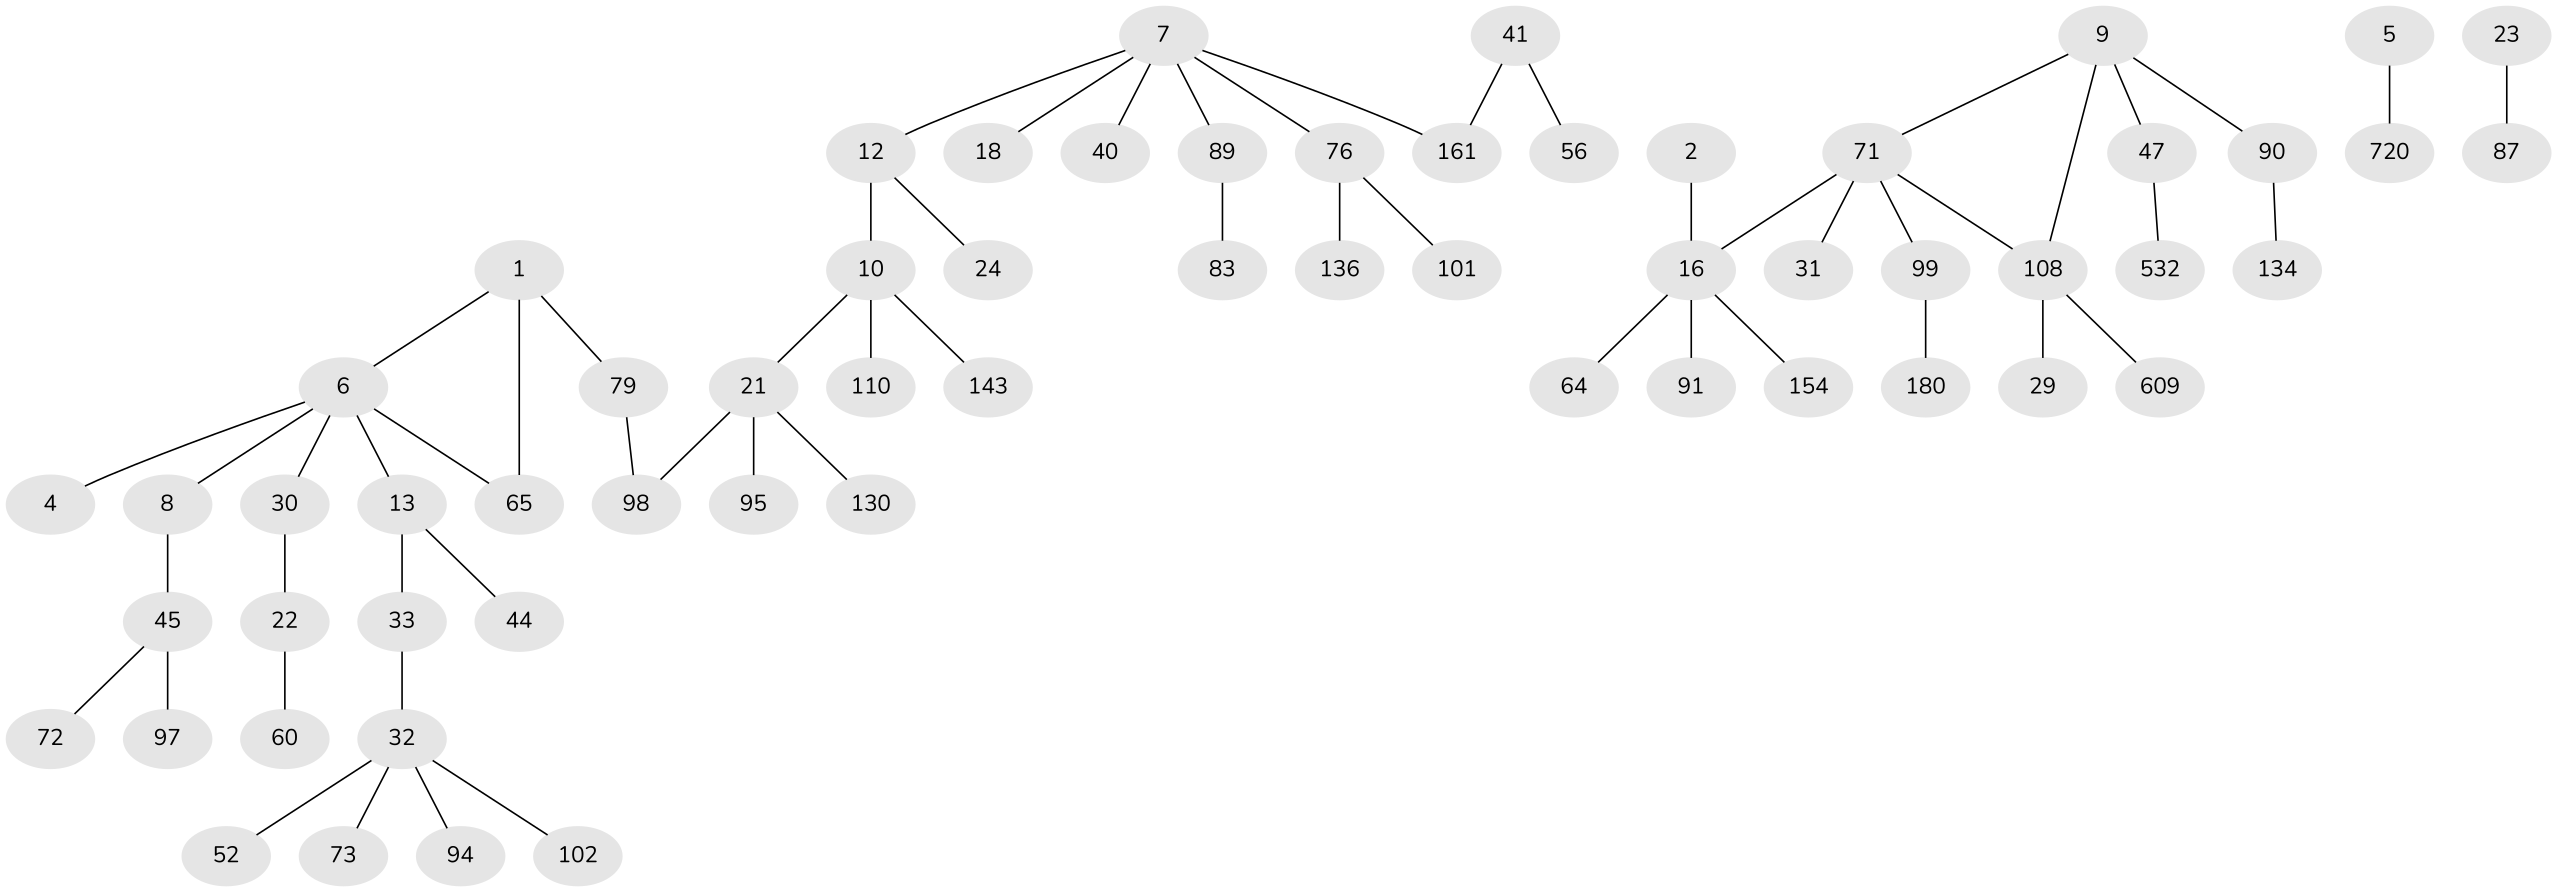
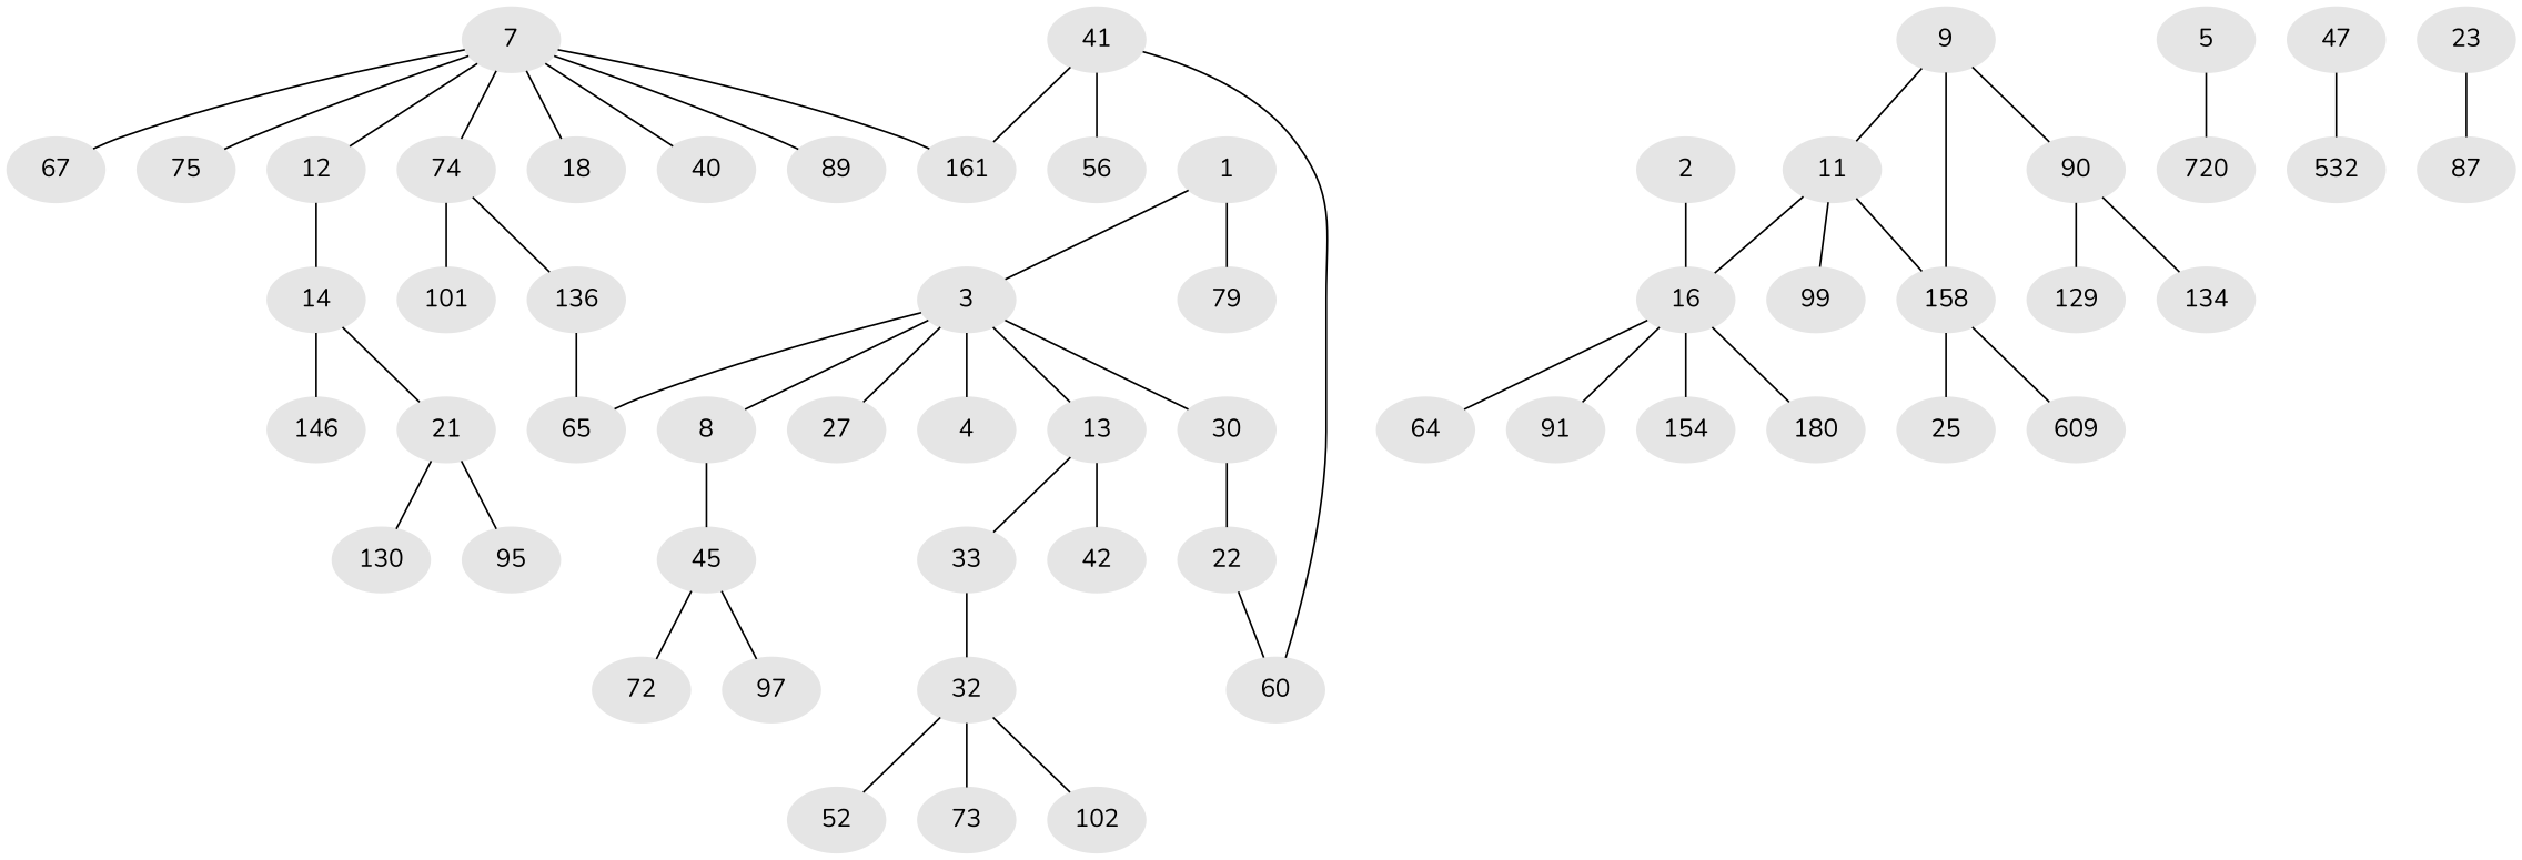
  graph {
    fontname=Nunito
    node [color=gray90 fontname=Nunito style=filled]
    edge [fontname=Nunito]
-   3 [super="+6+143" label=6]
+   3 [super="+6+143"]
    1
    n3 [label=79 super="+84+77"]
    65 [super="+115"]
    16 [super="+105+51+32+142"]
    2
    4 [super="+30+93"]
    8
    n9 [label=30]
    13 [super="+34"]
+   27
    n12 [label=720]
    5
-   98
    9 [super="+20"]
-   11 [super="+15+17" label=71]
+   11 [super="+15+17"]
    47 [super="+80"]
    90
-   108
+   108 [label=158]
    n20 [label=64]
    91 [super="+123"]
    n22 [label=154]
    45 [super="+60"]
    22 [super="+89+74"]
    33 [super="+131"]
-   44
+   44 [label=42]
    7 [super="+42"]
    12
    18
    40 [super="+58"]
    n31 [label=89 super="+141+62"]
-   76
+   67 [super="+79"]
+   75
+   76 [label=74]
    n35 [label=161 super="+122"]
-   14 [super="+35+28" label=10]
-   24 [super="+55"]
-   83
+   14 [super="+35+28"]
    136
    101
    72 [super="+99+117"]
    97
    n43 [label=99 super="+104+25"]
-   31 [super="+53"]
    n45 [label=532]
+   129
    n47 [label=134]
-   29
+   29 [label=25]
    n49 [label=609]
    n50 [label=60]
    n51 [label=180]
    23 [super="+52"]
    n53 [label=87]
    21 [super="+37+78"]
-   110
-   146 [label=143]
+   146
    n57 [label=32]
    95
    130 [super="+138"]
    41 [super="+82+119+43"]
    n61 [label=56]
    n62 [label=52 super="+69"]
    73
-   94
    n65 [label=102]
    3 -- 65
    3 -- 4
    3 -- 8
    3 -- n9
    3 -- 13
+   3 -- 27
    1 -- 3
    1 -- n3
-   1 -- 65
-   n3 -- 98
+   136 -- 65
    16 -- n20
    16 -- 91
    16 -- n22
    2 -- 16 [weight=2]
    8 -- 45
    n9 -- 22
    13 -- 33
    13 -- 44
    5 -- n12
    9 -- 11
-   9 -- 47
    9 -- 90
    9 -- 108
    11 -- 16
    11 -- 108
    11 -- n43
-   11 -- 31 [weight=2]
    47 -- n45
+   90 -- 129
    90 -- n47
    108 -- 29
    108 -- n49
    45 -- 72
    45 -- 97
    22 -- n50
    33 -- n57
    7 -- 12
    7 -- 18
    7 -- 40
    7 -- n31
+   7 -- 67
+   7 -- 75
    7 -- 76
    7 -- n35
    12 -- 14 [weight=2]
-   12 -- 24
-   n31 -- 83
    76 -- 136
    76 -- 101
    14 -- 21
-   14 -- 110
    14 -- 146
-   n43 -- n51
+   16 -- n51
    23 -- n53
-   21 -- 98
    21 -- 95
    21 -- 130
    n57 -- n62
    n57 -- 73
-   n57 -- 94
    n57 -- n65
    41 -- n35
+   41 -- n50
    41 -- n61
  }
